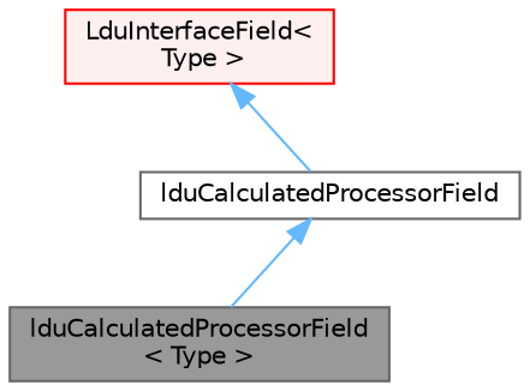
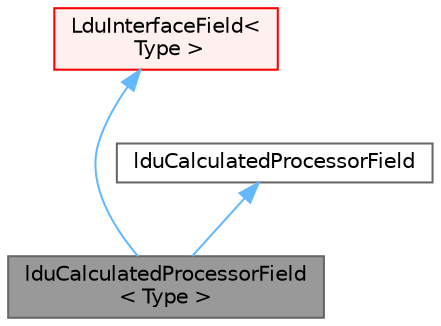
  digraph {
    node [color=gray40 fontname=Helvetica fontsize=10 shape=box style=filled]
    edge [color=steelblue1 dir=back fontname=Helvetica fontsize=10 labelfontname=Helvetica labelfontsize=10 style=solid]
    n1 [fillcolor=grey60 fontcolor=black height=0.2 label="lduCalculatedProcessorField\l\< Type \>" width=0.4]
    n2 [color=red fillcolor="#FFF0F0" height=0.2 label="LduInterfaceField\<\l Type \>" width=0.4]
    n3 [fillcolor=white height=0.2 label=lduCalculatedProcessorField width=0.4]
-   n2 -> n3
+   n2 -> n1
    n3 -> n1
  }
